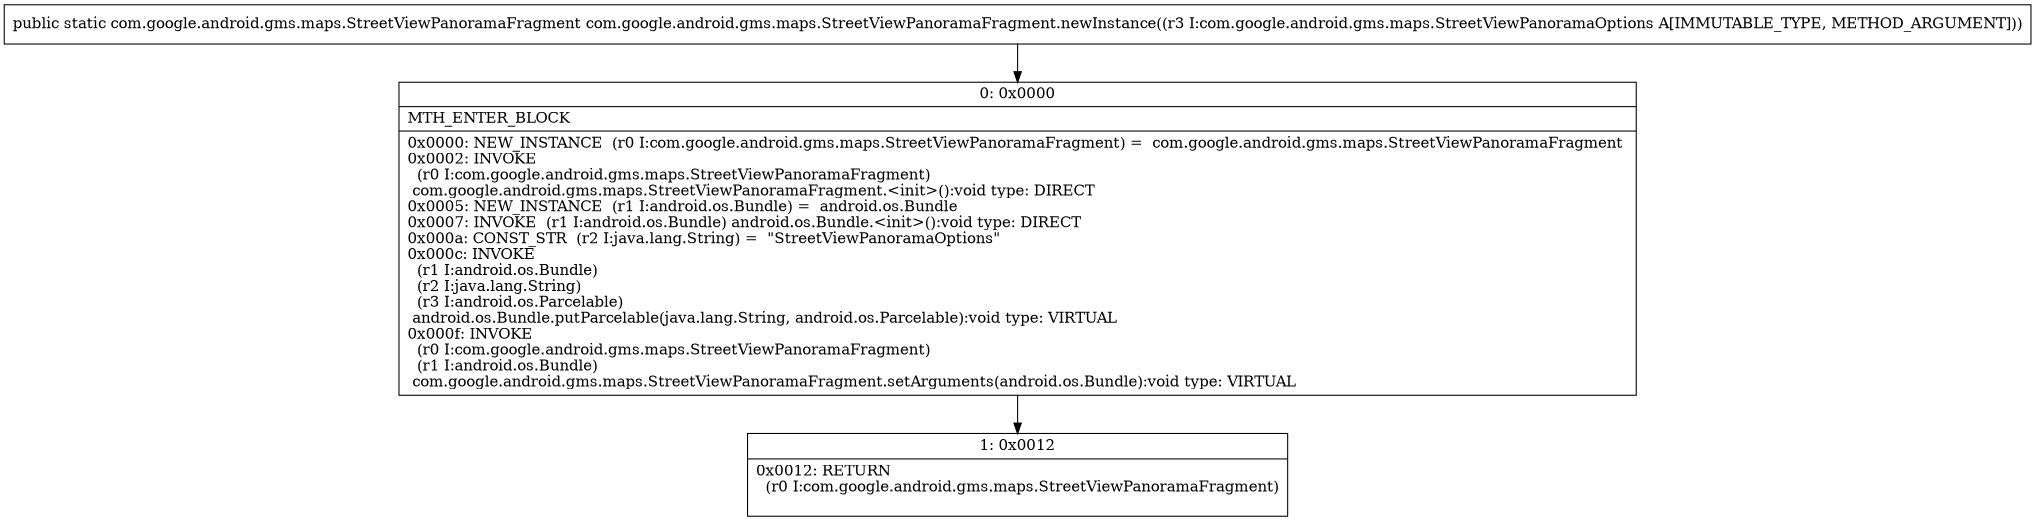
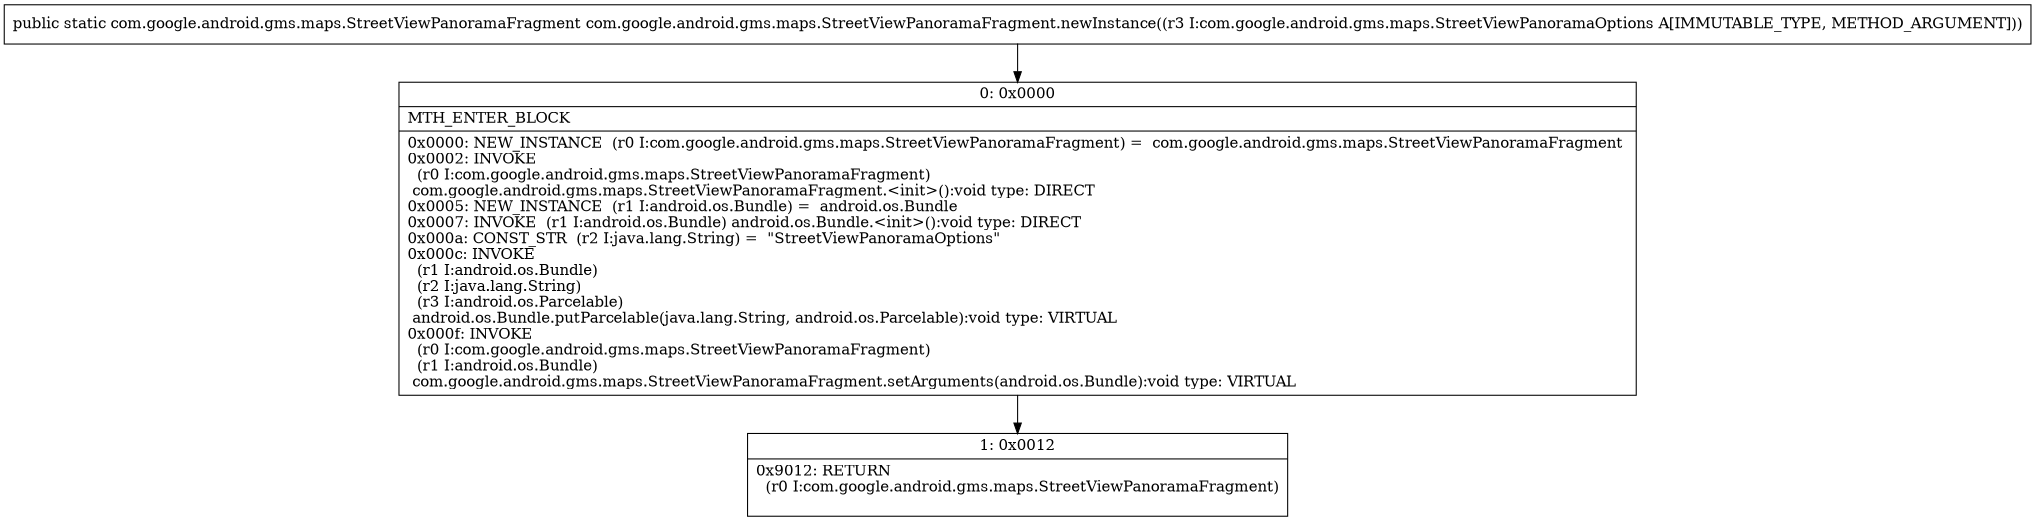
  digraph {
    node [shape=record]
    n1 [label="{0\:\ 0x0000|MTH_ENTER_BLOCK\l|0x0000: NEW_INSTANCE  (r0 I:com.google.android.gms.maps.StreetViewPanoramaFragment) =  com.google.android.gms.maps.StreetViewPanoramaFragment \l0x0002: INVOKE  \l  (r0 I:com.google.android.gms.maps.StreetViewPanoramaFragment)\l com.google.android.gms.maps.StreetViewPanoramaFragment.\<init\>():void type: DIRECT \l0x0005: NEW_INSTANCE  (r1 I:android.os.Bundle) =  android.os.Bundle \l0x0007: INVOKE  (r1 I:android.os.Bundle) android.os.Bundle.\<init\>():void type: DIRECT \l0x000a: CONST_STR  (r2 I:java.lang.String) =  \"StreetViewPanoramaOptions\" \l0x000c: INVOKE  \l  (r1 I:android.os.Bundle)\l  (r2 I:java.lang.String)\l  (r3 I:android.os.Parcelable)\l android.os.Bundle.putParcelable(java.lang.String, android.os.Parcelable):void type: VIRTUAL \l0x000f: INVOKE  \l  (r0 I:com.google.android.gms.maps.StreetViewPanoramaFragment)\l  (r1 I:android.os.Bundle)\l com.google.android.gms.maps.StreetViewPanoramaFragment.setArguments(android.os.Bundle):void type: VIRTUAL \l}"]
-   n2 [label="{1\:\ 0x0012|0x0012: RETURN  \l  (r0 I:com.google.android.gms.maps.StreetViewPanoramaFragment)\l \l}"]
+   n2 [label="{1\:\ 0x0012|0x9012: RETURN  \l  (r0 I:com.google.android.gms.maps.StreetViewPanoramaFragment)\l \l}"]
    n3 [label="{public static com.google.android.gms.maps.StreetViewPanoramaFragment com.google.android.gms.maps.StreetViewPanoramaFragment.newInstance((r3 I:com.google.android.gms.maps.StreetViewPanoramaOptions A[IMMUTABLE_TYPE, METHOD_ARGUMENT])) }"]
    n1 -> n2
    n3 -> n1
  }
